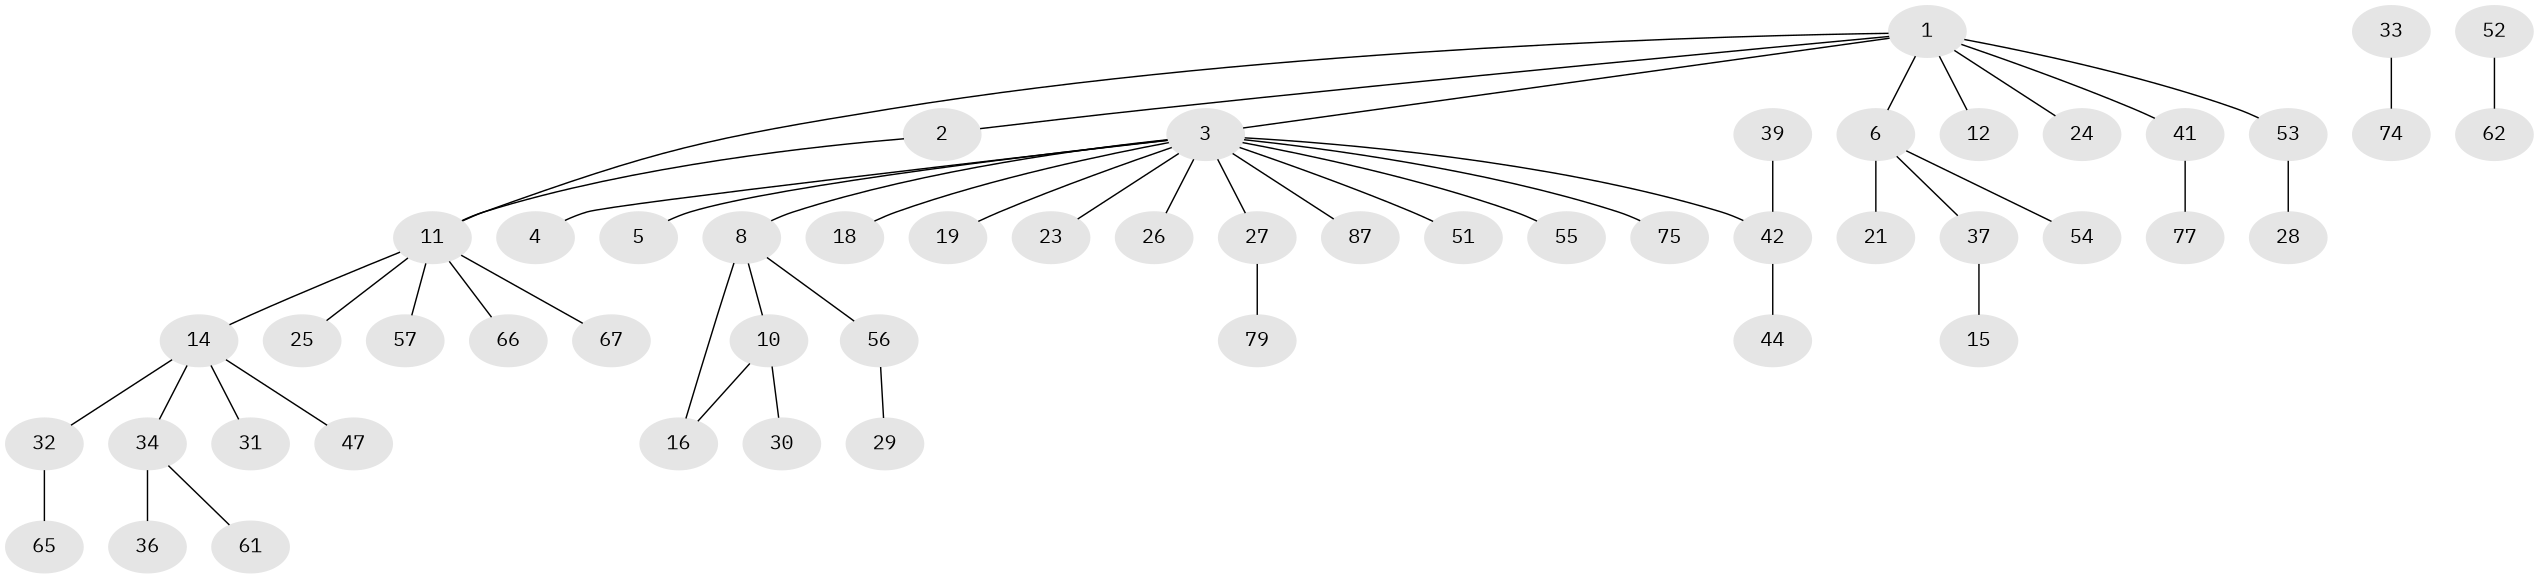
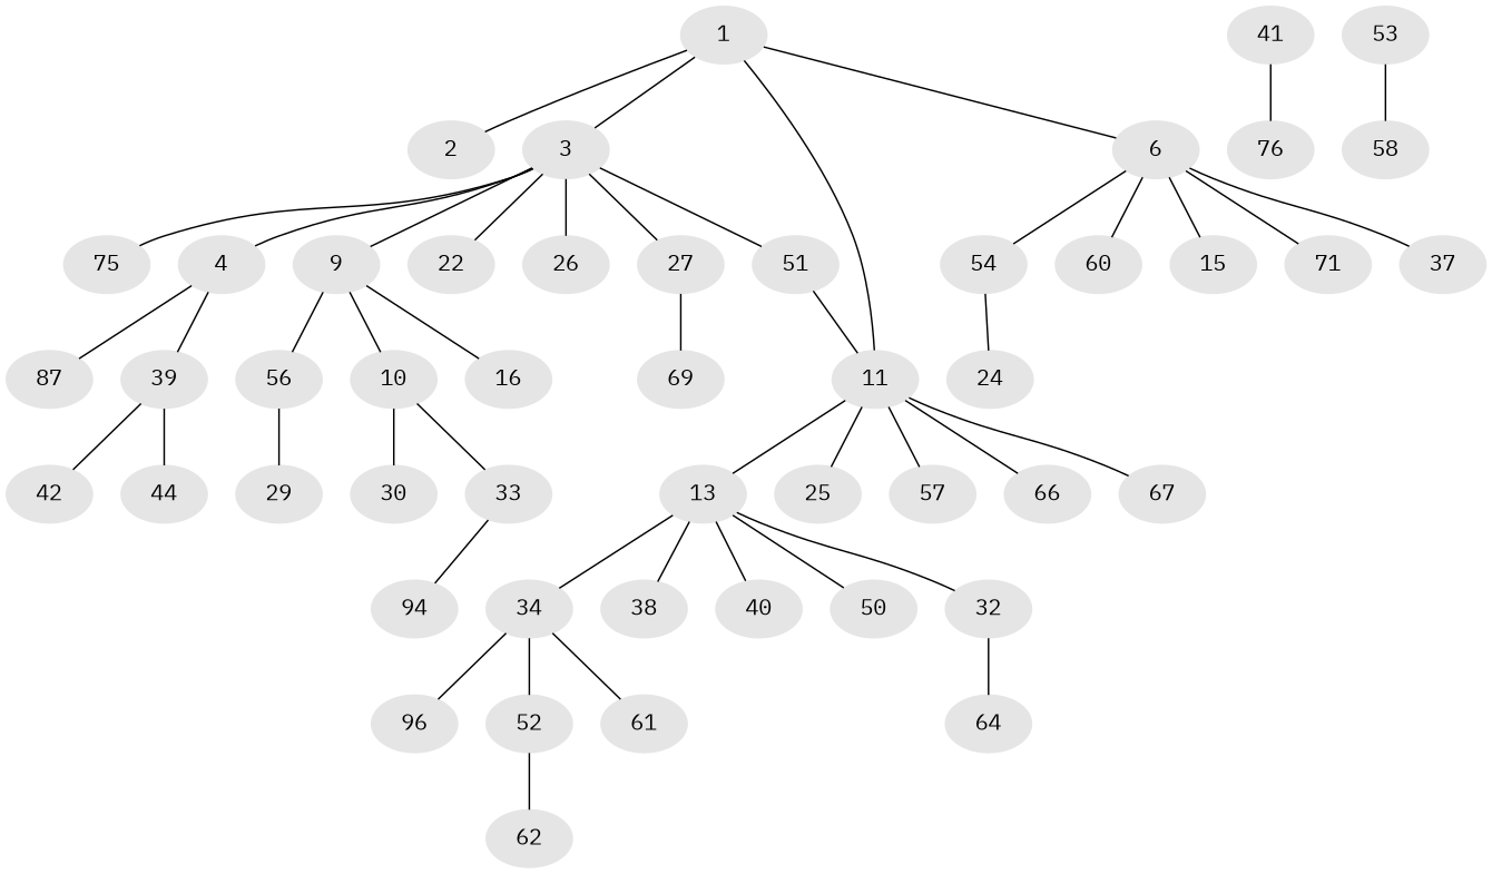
  graph {
    fontname="IBM Plex Mono"
    node [color=gray90 fontname="IBM Plex Mono" style=filled]
    edge [fontname="IBM Plex Mono"]
    1 [super="+72"]
    2 [super="+48"]
    3 [super="+20"]
    6 [super="+7"]
    11 [super="+35"]
-   12
    24 [super="+28"]
    41
    53
    4 [super="+23"]
-   5 [super="+49"]
-   8 [super="+9"]
-   18 [super="+61"]
-   19
-   22 [super="+70" label=23]
+   8 [super="+9" label=9]
+   22 [super="+70"]
    26 [super="+46"]
    27 [super="+64"]
    42 [super="+43"]
    n19 [label=87]
    51
-   55
    75
    15
-   21
+   21 [label=71]
    37 [super="+68"]
    54
-   14 [super="+17"]
+   60
+   14 [super="+17" label=13]
    25 [super="+73"]
    57
    66
    67
-   77
-   58 [super="+63" label=28]
+   77 [label=76]
+   58 [super="+63"]
    39
    10 [super="+13"]
    16
    56
-   69 [label=79]
+   69
    44
    30 [super="+31"]
    33
    29
-   74
+   74 [label=94]
    32
    34 [super="+76"]
-   38 [label=31]
-   40 [label=47]
-   65
-   36 [super="+45"]
+   38
+   40
+   50
+   65 [label=64]
+   36 [super="+45" label=96]
    52 [super="+59"]
    n53 [label=61]
    62
    1 -- 2
    1 -- 3
    1 -- 6
    1 -- 11
-   1 -- 12
-   1 -- 24
-   1 -- 41
-   1 -- 53
-   2 -- 11
+   54 -- 24
+   51 -- 11
    3 -- 4
-   3 -- 5
    3 -- 8
-   3 -- 18
-   3 -- 19
    3 -- 22
    3 -- 26
    3 -- 27
-   3 -- 42
-   3 -- n19
+   4 -- n19
    3 -- 51
-   3 -- 55
    3 -- 75
-   37 -- 15
+   6 -- 15
    6 -- 21
    6 -- 37
    6 -- 54
+   6 -- 60
    11 -- 14
    11 -- 25
    11 -- 57
    11 -- 66
    11 -- 67
    41 -- 77
    53 -- 58
+   4 -- 39
    8 -- 10
    8 -- 16
    8 -- 56
    27 -- 69
-   42 -- 44
+   39 -- 44
    14 -- 32
    14 -- 34
    14 -- 38
    14 -- 40
+   14 -- 50
    39 -- 42
    10 -- 30
-   10 -- 16
+   10 -- 33
    56 -- 29
    33 -- 74
    32 -- 65
    34 -- 36
+   34 -- 52
    34 -- n53
    52 -- 62
  }
